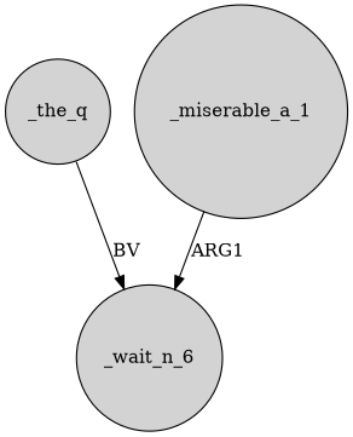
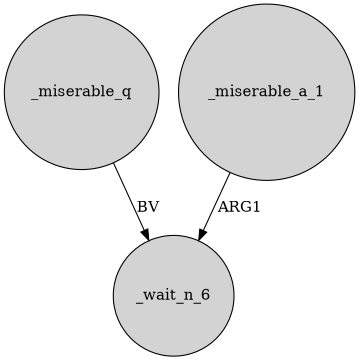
  digraph {
    node [shape=circle style=filled]
    n1 [label=_wait_n_6]
-   _the_q
+   _the_q [label=_miserable_q]
    _miserable_a_1
    _the_q -> n1 [label=BV]
    _miserable_a_1 -> n1 [label=ARG1]
  }
